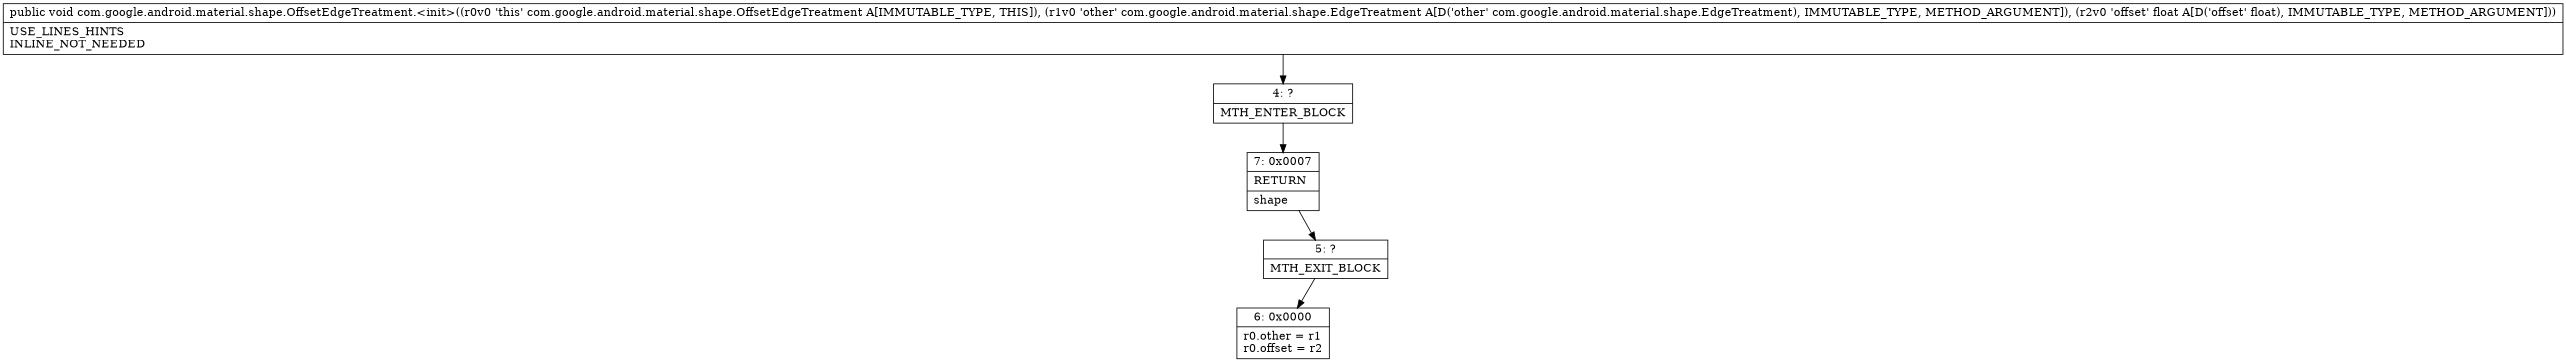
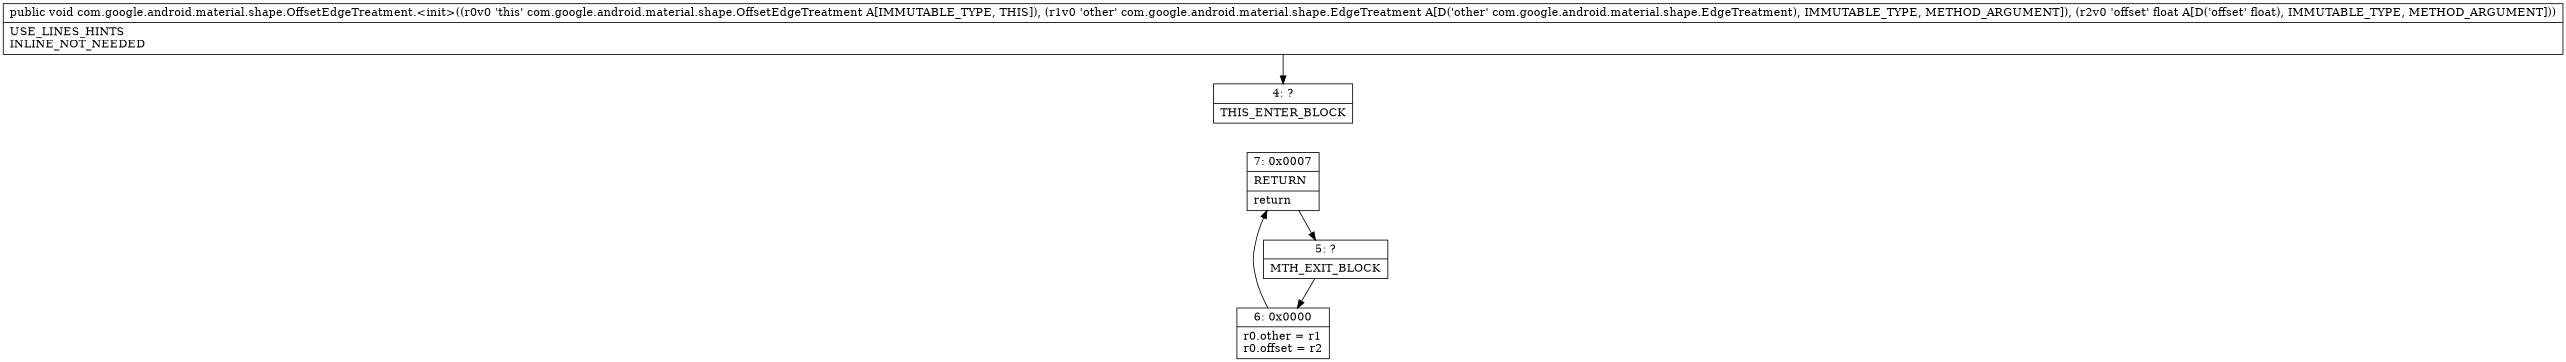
  digraph {
    node [shape=record]
-   n1 [label="{4\:\ ?|MTH_ENTER_BLOCK\l}"]
+   n1 [label="{4\:\ ?|THIS_ENTER_BLOCK\l}"]
    n2 [label="{6\:\ 0x0000|r0.other = r1\lr0.offset = r2\l}"]
-   n3 [label="{7\:\ 0x0007|RETURN\l|shape\l}"]
+   n3 [label="{7\:\ 0x0007|RETURN\l|return\l}"]
    n4 [label="{5\:\ ?|MTH_EXIT_BLOCK\l}"]
    n5 [label="{public void com.google.android.material.shape.OffsetEdgeTreatment.\<init\>((r0v0 'this' com.google.android.material.shape.OffsetEdgeTreatment A[IMMUTABLE_TYPE, THIS]), (r1v0 'other' com.google.android.material.shape.EdgeTreatment A[D('other' com.google.android.material.shape.EdgeTreatment), IMMUTABLE_TYPE, METHOD_ARGUMENT]), (r2v0 'offset' float A[D('offset' float), IMMUTABLE_TYPE, METHOD_ARGUMENT]))  | USE_LINES_HINTS\lINLINE_NOT_NEEDED\l}"]
-   n1 -> n3
+   n2 -> n3
    n3 -> n4
    n4 -> n2
    n5 -> n1
  }
